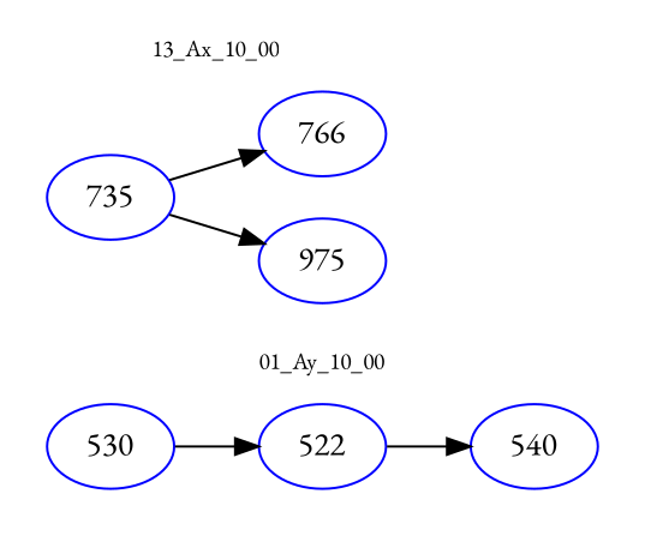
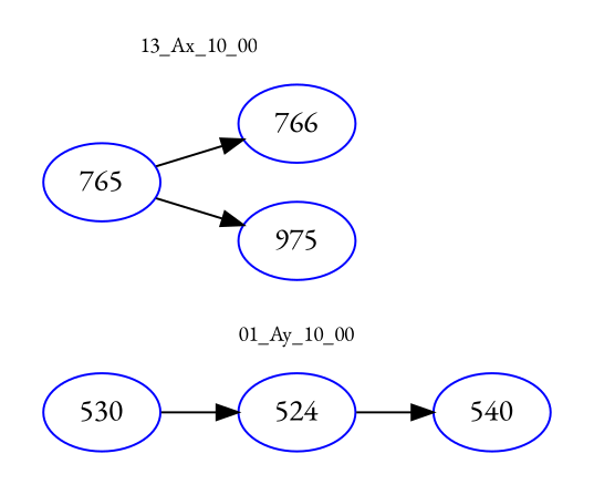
  digraph {
    fontname="EB Garamond"
    rankdir=LR
    node [color=blue fontname="EB Garamond"]
    edge [color=black fontname="EB Garamond"]
-   n1 [label=522]
+   n1 [label=524]
    n2 [label=540]
    n3 [label=530]
-   n4 [label=735]
+   n4 [label=765]
    n5 [label=975]
    n6 [label=766]
    subgraph cluster_1 {
      color=white
      fontsize=10
      label="01_Ay_10_00"
      n1
      n2
      n3
    }
    subgraph cluster_2 {
      color=white
      fontsize=10
      label="13_Ax_10_00"
      n4
      n5
      n6
    }
    n1 -> n2
    n3 -> n1
    n4 -> n5
    n4 -> n6
  }
